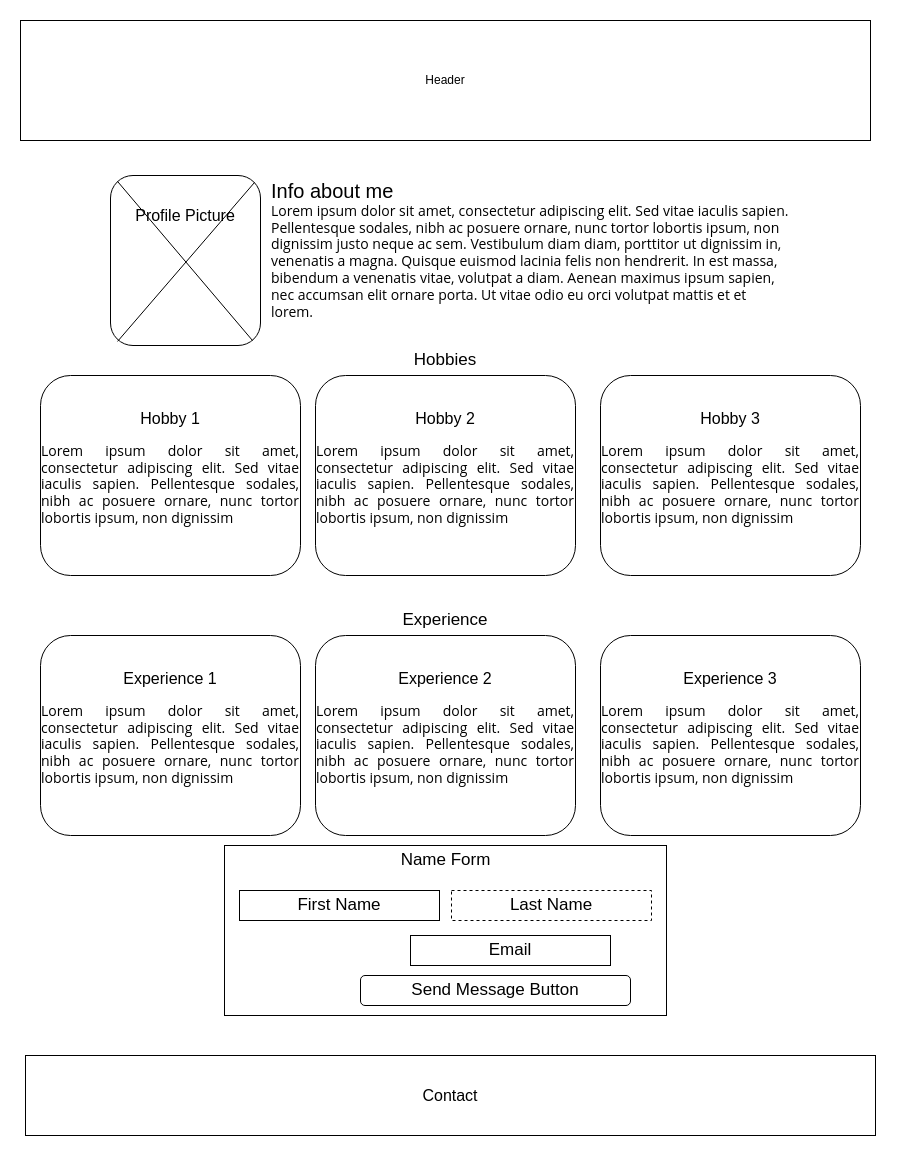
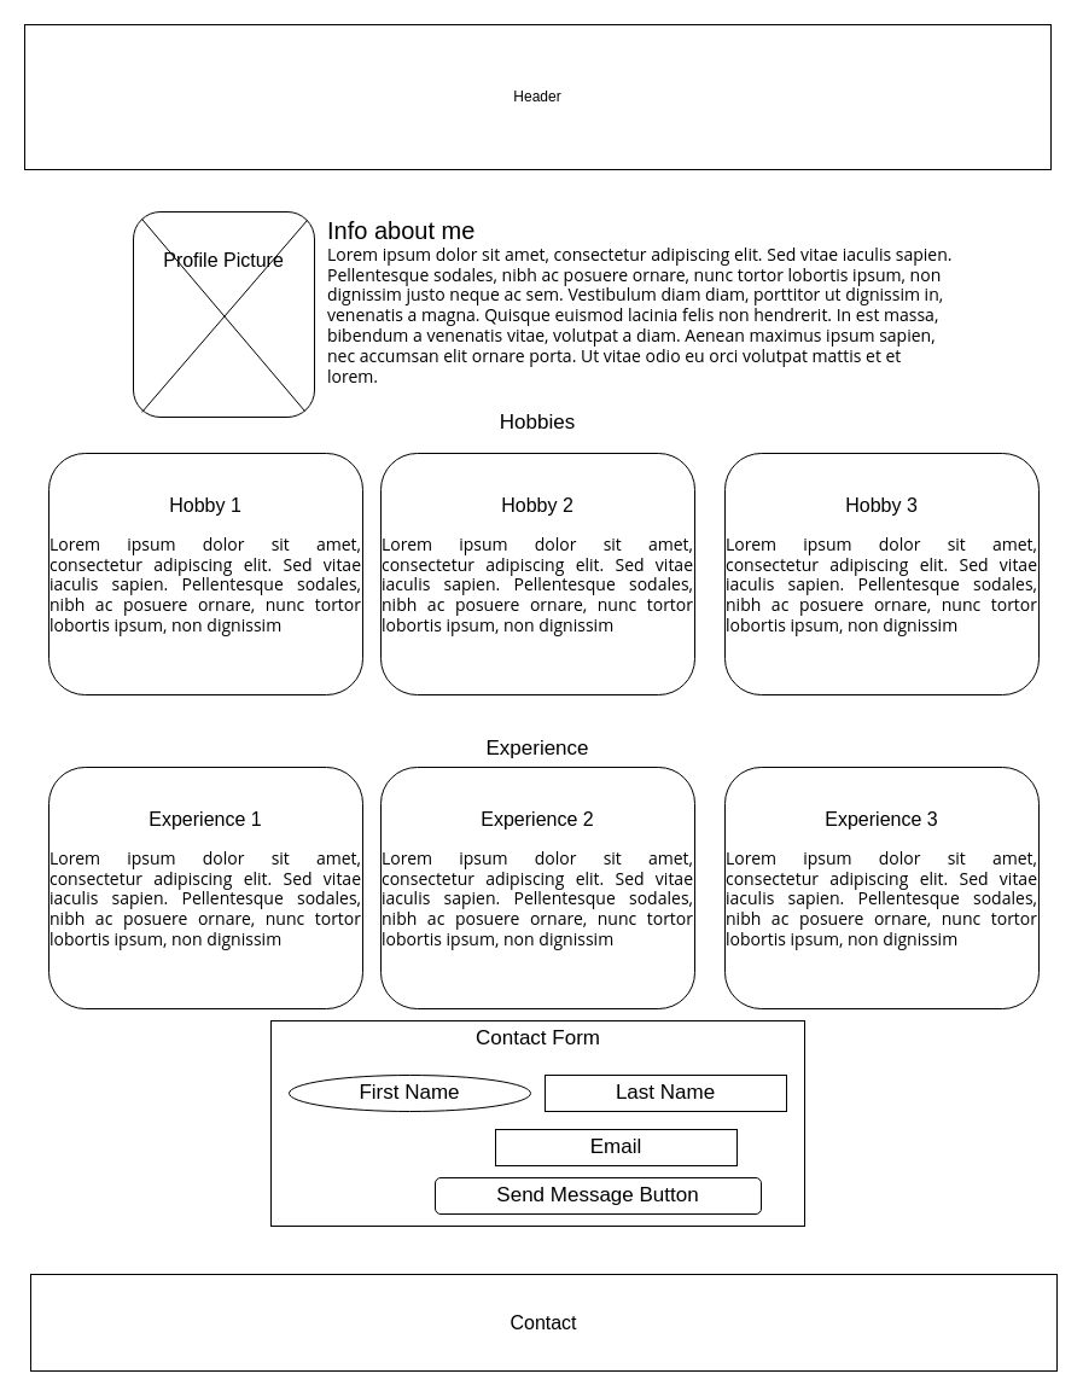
  <mxCell id="0" />
  <mxCell id="1" parent="0" />
  <mxCell id="2" value="Header" style="rounded=0;whiteSpace=wrap;html=1;" vertex="1" parent="1"><mxGeometry x="20" y="20" width="850" height="120" as="geometry" /></mxCell>
  <mxCell id="3" value="" style="rounded=1;whiteSpace=wrap;html=1;" vertex="1" parent="1"><mxGeometry x="110" y="175" width="150" height="170" as="geometry" /></mxCell>
  <mxCell id="4" value="&lt;div style=&quot;text-align: left&quot;&gt;&lt;span style=&quot;font-size: 20px&quot;&gt;Info about me&lt;/span&gt;&lt;/div&gt;&lt;div id=&quot;lipsum&quot; style=&quot;margin: 0px ; padding: 0px ; font-family: &amp;#34;open sans&amp;#34; , &amp;#34;arial&amp;#34; , sans-serif ; font-size: 14px ; background-color: rgb(255 , 255 , 255)&quot;&gt;&lt;p style=&quot;text-align: left ; margin: 0px 0px 15px ; padding: 0px&quot;&gt;Lorem ipsum dolor sit amet, consectetur adipiscing elit. Sed vitae iaculis sapien. Pellentesque sodales, nibh ac posuere ornare, nunc tortor lobortis ipsum, non dignissim justo neque ac sem. Vestibulum diam diam, porttitor ut dignissim in, venenatis a magna. Quisque euismod lacinia felis non hendrerit. In est massa, bibendum a venenatis vitae, volutpat a diam. Aenean maximus ipsum sapien, nec accumsan elit ornare porta. Ut vitae odio eu orci volutpat mattis et et lorem.&lt;/p&gt;&lt;div&gt;&lt;br&gt;&lt;/div&gt;&lt;/div&gt;" style="text;html=1;strokeColor=none;fillColor=none;align=center;verticalAlign=middle;whiteSpace=wrap;rounded=0;" vertex="1" parent="1"><mxGeometry x="270" y="205" width="520" height="120" as="geometry" /></mxCell>
  <mxCell id="5" value="&lt;font&gt;&lt;font style=&quot;font-size: 16px&quot;&gt;Hobby 1&lt;/font&gt;&lt;br&gt;&lt;br&gt;&lt;/font&gt;&lt;div id=&quot;lipsum&quot; style=&quot;margin: 0px ; padding: 0px ; text-align: justify ; font-family: &amp;#34;open sans&amp;#34; , &amp;#34;arial&amp;#34; , sans-serif ; background-color: rgb(255 , 255 , 255) ; font-size: 14px&quot;&gt;&lt;p style=&quot;margin: 0px 0px 15px ; padding: 0px&quot;&gt;&lt;font style=&quot;font-size: 14px&quot;&gt;Lorem ipsum dolor sit amet, consectetur adipiscing elit. Sed vitae iaculis sapien. Pellentesque sodales, nibh ac posuere ornare, nunc tortor lobortis ipsum, non dignissim&amp;nbsp;&lt;/font&gt;&lt;/p&gt;&lt;/div&gt;" style="rounded=1;whiteSpace=wrap;html=1;" vertex="1" parent="1"><mxGeometry x="40" y="375" width="260" height="200" as="geometry" /></mxCell>
  <mxCell id="6" value="&lt;font&gt;&lt;font style=&quot;font-size: 16px&quot;&gt;Experience 1&lt;/font&gt;&lt;br&gt;&lt;br&gt;&lt;/font&gt;&lt;div id=&quot;lipsum&quot; style=&quot;margin: 0px ; padding: 0px ; text-align: justify ; font-family: &amp;#34;open sans&amp;#34; , &amp;#34;arial&amp;#34; , sans-serif ; background-color: rgb(255 , 255 , 255) ; font-size: 14px&quot;&gt;&lt;p style=&quot;margin: 0px 0px 15px ; padding: 0px&quot;&gt;Lorem ipsum dolor sit amet, consectetur adipiscing elit. Sed vitae iaculis sapien. Pellentesque sodales, nibh ac posuere ornare, nunc tortor lobortis ipsum, non dignissim&amp;nbsp;&lt;/p&gt;&lt;/div&gt;" style="rounded=1;whiteSpace=wrap;html=1;" vertex="1" parent="1"><mxGeometry x="40" y="635" width="260" height="200" as="geometry" /></mxCell>
  <mxCell id="7" value="&lt;font&gt;&lt;font style=&quot;font-size: 16px&quot;&gt;Experience 2&lt;/font&gt;&lt;br&gt;&lt;br&gt;&lt;/font&gt;&lt;div id=&quot;lipsum&quot; style=&quot;margin: 0px ; padding: 0px ; text-align: justify ; font-family: &amp;#34;open sans&amp;#34; , &amp;#34;arial&amp;#34; , sans-serif ; background-color: rgb(255 , 255 , 255) ; font-size: 14px&quot;&gt;&lt;p style=&quot;margin: 0px 0px 15px ; padding: 0px&quot;&gt;Lorem ipsum dolor sit amet, consectetur adipiscing elit. Sed vitae iaculis sapien. Pellentesque sodales, nibh ac posuere ornare, nunc tortor lobortis ipsum, non dignissim&amp;nbsp;&lt;/p&gt;&lt;/div&gt;" style="rounded=1;whiteSpace=wrap;html=1;" vertex="1" parent="1"><mxGeometry x="315" y="635" width="260" height="200" as="geometry" /></mxCell>
  <mxCell id="8" value="&lt;font&gt;&lt;font style=&quot;font-size: 16px&quot;&gt;Experience 3&lt;/font&gt;&lt;br&gt;&lt;br&gt;&lt;/font&gt;&lt;div id=&quot;lipsum&quot; style=&quot;margin: 0px ; padding: 0px ; text-align: justify ; font-family: &amp;#34;open sans&amp;#34; , &amp;#34;arial&amp;#34; , sans-serif ; background-color: rgb(255 , 255 , 255) ; font-size: 14px&quot;&gt;&lt;p style=&quot;margin: 0px 0px 15px ; padding: 0px&quot;&gt;Lorem ipsum dolor sit amet, consectetur adipiscing elit. Sed vitae iaculis sapien. Pellentesque sodales, nibh ac posuere ornare, nunc tortor lobortis ipsum, non dignissim&amp;nbsp;&lt;/p&gt;&lt;/div&gt;" style="rounded=1;whiteSpace=wrap;html=1;" vertex="1" parent="1"><mxGeometry x="600" y="635" width="260" height="200" as="geometry" /></mxCell>
  <mxCell id="9" value="&lt;font style=&quot;font-size: 16px&quot;&gt;Hobby 3&lt;/font&gt;&lt;br&gt;&lt;br&gt;&lt;div id=&quot;lipsum&quot; style=&quot;margin: 0px ; padding: 0px ; text-align: justify ; font-family: &amp;#34;open sans&amp;#34; , &amp;#34;arial&amp;#34; , sans-serif ; background-color: rgb(255 , 255 , 255) ; font-size: 14px&quot;&gt;&lt;p style=&quot;margin: 0px 0px 15px ; padding: 0px&quot;&gt;Lorem ipsum dolor sit amet, consectetur adipiscing elit. Sed vitae iaculis sapien. Pellentesque sodales, nibh ac posuere ornare, nunc tortor lobortis ipsum, non dignissim&amp;nbsp;&lt;/p&gt;&lt;/div&gt;" style="rounded=1;whiteSpace=wrap;html=1;" vertex="1" parent="1"><mxGeometry x="600" y="375" width="260" height="200" as="geometry" /></mxCell>
  <mxCell id="10" value="&lt;font style=&quot;font-size: 16px&quot;&gt;Hobby 2&lt;/font&gt;&lt;br&gt;&lt;br&gt;&lt;div id=&quot;lipsum&quot; style=&quot;margin: 0px ; padding: 0px ; text-align: justify ; font-family: &amp;#34;open sans&amp;#34; , &amp;#34;arial&amp;#34; , sans-serif ; background-color: rgb(255 , 255 , 255) ; font-size: 14px&quot;&gt;&lt;p style=&quot;margin: 0px 0px 15px ; padding: 0px&quot;&gt;Lorem ipsum dolor sit amet, consectetur adipiscing elit. Sed vitae iaculis sapien. Pellentesque sodales, nibh ac posuere ornare, nunc tortor lobortis ipsum, non dignissim&amp;nbsp;&lt;/p&gt;&lt;/div&gt;" style="rounded=1;whiteSpace=wrap;html=1;" vertex="1" parent="1"><mxGeometry x="315" y="375" width="260" height="200" as="geometry" /></mxCell>
- <mxCell id="11" value="&lt;font style=&quot;font-size: 17px&quot;&gt;Hobbies&lt;/font&gt;" style="text;html=1;strokeColor=none;fillColor=none;align=center;verticalAlign=middle;whiteSpace=wrap;rounded=0;" vertex="1" parent="1"><mxGeometry x="415" y="345" width="60" height="30" as="geometry" /></mxCell>
+ <mxCell id="11" value="&lt;font style=&quot;font-size: 17px&quot;&gt;Hobbies&lt;/font&gt;" style="text;html=1;strokeColor=none;fillColor=none;align=center;verticalAlign=middle;whiteSpace=wrap;rounded=0;" vertex="1" parent="1"><mxGeometry x="415" y="335" width="60" height="30" as="geometry" /></mxCell>
  <mxCell id="12" value="&lt;font style=&quot;font-size: 17px&quot;&gt;Experience&lt;/font&gt;" style="text;html=1;strokeColor=none;fillColor=none;align=center;verticalAlign=middle;whiteSpace=wrap;rounded=0;" vertex="1" parent="1"><mxGeometry x="415" y="605" width="60" height="30" as="geometry" /></mxCell>
  <mxCell id="13" value="" style="rounded=0;whiteSpace=wrap;html=1;" vertex="1" parent="1"><mxGeometry x="224" y="845" width="442" height="170" as="geometry" /></mxCell>
- <mxCell id="14" value="First Name" style="rounded=0;whiteSpace=wrap;html=1;fontSize=17;" vertex="1" parent="1"><mxGeometry x="239" y="890" width="200" height="30" as="geometry" /></mxCell>
- <mxCell id="15" value="Last Name" style="rounded=0;whiteSpace=wrap;html=1;fontSize=17;dashed=1;" vertex="1" parent="1"><mxGeometry x="451" y="890" width="200" height="30" as="geometry" /></mxCell>
+ <mxCell id="14" value="First Name" style="ellipse;whiteSpace=wrap;html=1;fontSize=17;" vertex="1" parent="1"><mxGeometry x="239" y="890" width="200" height="30" as="geometry" /></mxCell>
+ <mxCell id="15" value="Last Name" style="rounded=0;whiteSpace=wrap;html=1;fontSize=17;" vertex="1" parent="1"><mxGeometry x="451" y="890" width="200" height="30" as="geometry" /></mxCell>
  <mxCell id="16" value="Email" style="rounded=0;whiteSpace=wrap;html=1;fontSize=17;" vertex="1" parent="1"><mxGeometry x="410" y="935" width="200" height="30" as="geometry" /></mxCell>
  <mxCell id="17" value="Send Message Button" style="rounded=1;whiteSpace=wrap;html=1;fontSize=17;" vertex="1" parent="1"><mxGeometry x="360" y="975" width="270" height="30" as="geometry" /></mxCell>
- <mxCell id="18" value="Name Form" style="text;html=1;strokeColor=none;fillColor=none;align=center;verticalAlign=middle;whiteSpace=wrap;rounded=0;fontSize=17;" vertex="1" parent="1"><mxGeometry x="382.5" y="845" width="125" height="30" as="geometry" /></mxCell>
+ <mxCell id="18" value="Contact Form" style="text;html=1;strokeColor=none;fillColor=none;align=center;verticalAlign=middle;whiteSpace=wrap;rounded=0;fontSize=17;" vertex="1" parent="1"><mxGeometry x="382.5" y="845" width="125" height="30" as="geometry" /></mxCell>
  <mxCell id="19" value="Contact" style="rounded=0;whiteSpace=wrap;html=1;fontSize=16;" vertex="1" parent="1"><mxGeometry y="1055" width="850" height="80" as="geometry" x="25" /></mxCell>
  <mxCell id="20" value="" style="endArrow=none;html=1;rounded=0;fontSize=16;exitX=0.047;exitY=0.976;exitDx=0;exitDy=0;exitPerimeter=0;entryX=0.96;entryY=0.041;entryDx=0;entryDy=0;entryPerimeter=0;" edge="1" parent="1" source="3" target="3"><mxGeometry width="50" height="50" relative="1" as="geometry"><mxPoint x="535" y="305" as="sourcePoint" /><mxPoint x="585" y="255" as="targetPoint" /></mxGeometry></mxCell>
  <mxCell id="21" value="" style="endArrow=none;html=1;rounded=0;fontSize=16;exitX=0.047;exitY=0.035;exitDx=0;exitDy=0;exitPerimeter=0;entryX=0.947;entryY=0.971;entryDx=0;entryDy=0;entryPerimeter=0;" edge="1" parent="1" source="3" target="3"><mxGeometry width="50" height="50" relative="1" as="geometry"><mxPoint x="535" y="305" as="sourcePoint" /><mxPoint x="585" y="255" as="targetPoint" /></mxGeometry></mxCell>
  <mxCell id="22" value="Profile Picture" style="text;html=1;strokeColor=none;fillColor=none;align=center;verticalAlign=middle;whiteSpace=wrap;rounded=0;fontSize=16;" vertex="1" parent="1"><mxGeometry x="130" y="200" width="110" height="30" as="geometry" /></mxCell>
